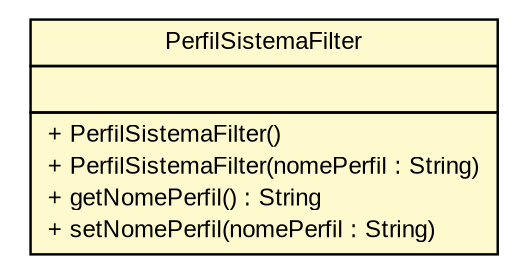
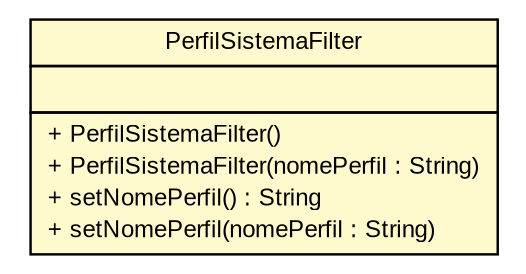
  digraph {
    nodesep=0.25
    ranksep=0.5
    rankdir=LR
-   n1 [fontcolor=black fontname=arial fontsize=10.0 label=<<table title="br.gov.to.sefaz.seg.business.gestao.service.filter.PerfilSistemaFilter" border="0" cellborder="1" cellspacing="0" cellpadding="2" port="p" bgcolor="lemonChiffon" href="./PerfilSistemaFilter.html"> 		<tr><td><table border="0" cellspacing="0" cellpadding="1"> <tr><td align="center" balign="center"> PerfilSistemaFilter </td></tr> 		</table></td></tr> 		<tr><td><table border="0" cellspacing="0" cellpadding="1"> <tr><td align="left" balign="left">  </td></tr> 		</table></td></tr> 		<tr><td><table border="0" cellspacing="0" cellpadding="1"> <tr><td align="left" balign="left"> + PerfilSistemaFilter() </td></tr> <tr><td align="left" balign="left"> + PerfilSistemaFilter(nomePerfil : String) </td></tr> <tr><td align="left" balign="left"> + getNomePerfil() : String </td></tr> <tr><td align="left" balign="left"> + setNomePerfil(nomePerfil : String) </td></tr> 		</table></td></tr> 		</table>> shape=plaintext]
+   n1 [fontcolor=black fontname=arial fontsize=10.0 label=<<table title="br.gov.to.sefaz.seg.business.gestao.service.filter.PerfilSistemaFilter" border="0" cellborder="1" cellspacing="0" cellpadding="2" port="p" bgcolor="lemonChiffon" href="./PerfilSistemaFilter.html"> 		<tr><td><table border="0" cellspacing="0" cellpadding="1"> <tr><td align="center" balign="center"> PerfilSistemaFilter </td></tr> 		</table></td></tr> 		<tr><td><table border="0" cellspacing="0" cellpadding="1"> <tr><td align="left" balign="left">  </td></tr> 		</table></td></tr> 		<tr><td><table border="0" cellspacing="0" cellpadding="1"> <tr><td align="left" balign="left"> + PerfilSistemaFilter() </td></tr> <tr><td align="left" balign="left"> + PerfilSistemaFilter(nomePerfil : String) </td></tr> <tr><td align="left" balign="left"> + setNomePerfil() : String </td></tr> <tr><td align="left" balign="left"> + setNomePerfil(nomePerfil : String) </td></tr> 		</table></td></tr> 		</table>> shape=plaintext]
  }
